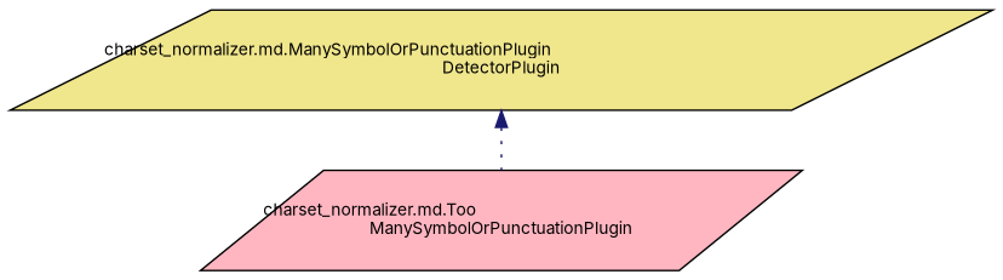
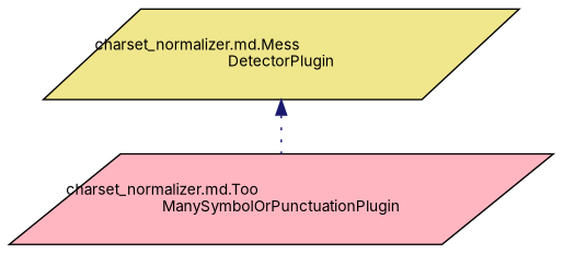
  digraph {
    fontname=Inter
    node [color=black fontname=Inter fontsize=10 shape=parallelogram style=filled]
    n1 [fillcolor=lightpink fontcolor=black height=0.2 label="charset_normalizer.md.Too\lManySymbolOrPunctuationPlugin" width=0.4]
-   n2 [fillcolor=khaki height=0.2 label="charset_normalizer.md.ManySymbolOrPunctuationPlugin\lDetectorPlugin" width=0.4]
+   n2 [fillcolor=khaki height=0.2 label="charset_normalizer.md.Mess\lDetectorPlugin" width=0.4]
    n2 -> n1 [color=midnightblue dir=back fontname=Inter fontsize=10 labelfontname=Helvetica labelfontsize=10 style=dotted]
  }
